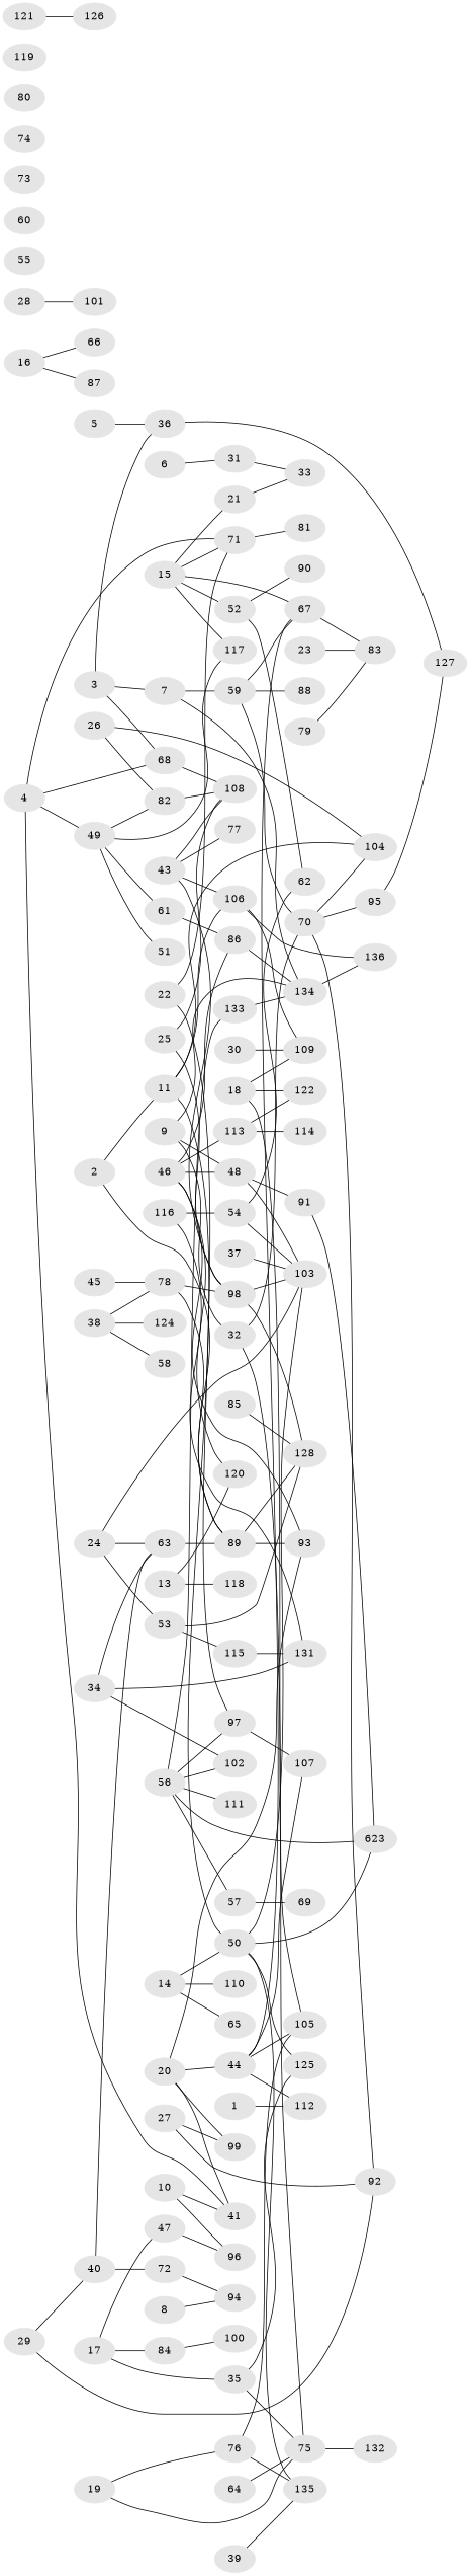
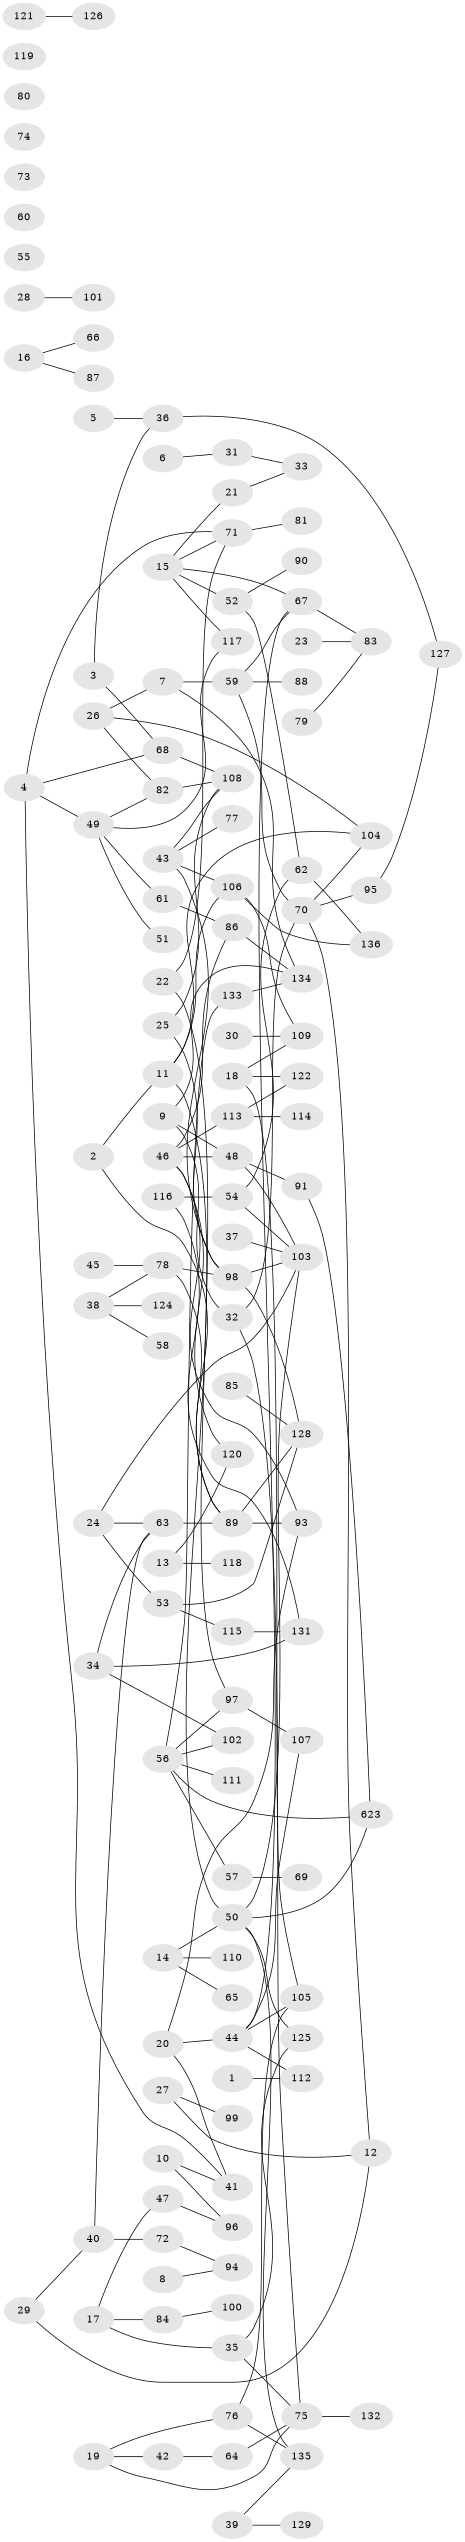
  graph {
    rankdir=LR
    node [color=gray90 style=filled]
    1
    112
    2
    11
    89
    50
    104
    106
    93
    128
    3
    7
    36
    68
    59
    134
    127
    108
    4
    41
    49
    71
    117
    82
    51
    61
    81
    5
    6
    31
    33
    67
    70
    88
    136
    8
    94
    9
    32
    48
    75
    103
    91
    10
    96
    135
    125
    n48 [label=623]
    109
    43
    98
    77
    13
    118
    120
    14
    65
    110
    15
    21
    52
    62
    90
    54
    83
    16
    66
    87
    17
    35
    47
    84
    100
    18
    105
    122
    19
+   42
    76
    64
    132
    20
    44
    99
    107
    22
    97
    23
    24
    53
    63
    115
    25
    26
    27
-   92
+   92 [label=12]
    28
    101
    29
    40
    72
    30
    95
    34
    131
    102
    37
    38
    58
    78
    124
    39
+   129
    45
    46
    86
    113
    114
    55
    56
    57
    111
    133
    69
    60
    73
    74
    79
    80
    85
    116
    119
    121
    126
    1 -- 112
    2 -- 11
    2 -- 89
    11 -- 50
    11 -- 104
    11 -- 106
    89 -- 93
    89 -- 128
    50 -- 103
    50 -- 135
    50 -- 125
    50 -- n48
    106 -- 136
    106 -- 109
-   3 -- 7
+   26 -- 7
    3 -- 36
    3 -- 68
    7 -- 59
    7 -- 134
    36 -- 127
    68 -- 108
    59 -- 67
    59 -- 70
    59 -- 88
-   134 -- 136
+   62 -- 136
    4 -- 68
    4 -- 41
    4 -- 49
    4 -- 71
    49 -- 117
    49 -- 82
    49 -- 51
    49 -- 61
    71 -- 81
    82 -- 108
    61 -- 86
    5 -- 36
    6 -- 31
    31 -- 33
    67 -- 83
    70 -- 104
    70 -- 92
    70 -- 95
    8 -- 94
    9 -- 134
    9 -- 32
    9 -- 48
    32 -- 70
    32 -- 75
    48 -- 103
    48 -- 91
    75 -- 132
    91 -- n48
    10 -- 41
    10 -- 96
    43 -- 106
    43 -- 108
    43 -- 98
    43 -- 77
    98 -- 128
    98 -- 103
    13 -- 118
    13 -- 120
    14 -- 50
    14 -- 65
    14 -- 110
    15 -- 71
    15 -- 117
    15 -- 67
    15 -- 21
    15 -- 52
    21 -- 33
    52 -- 62
    52 -- 90
    54 -- 103
    54 -- 62
    16 -- 66
    16 -- 87
    17 -- 35
    17 -- 47
    17 -- 84
    35 -- 75
    35 -- 125
    47 -- 96
    84 -- 100
    18 -- 109
    18 -- 105
    18 -- 122
    19 -- 75
+   19 -- 42
    19 -- 76
+   42 -- 64
    76 -- 135
    76 -- 105
    64 -- 75
    20 -- 93
    20 -- 41
    20 -- 44
-   20 -- 99
    44 -- 112
    44 -- 67
    44 -- 105
    44 -- 107
    22 -- 71
    22 -- 97
    97 -- 107
    23 -- 83
    24 -- 103
    24 -- 53
    24 -- 63
    53 -- 128
    53 -- 115
    63 -- 89
    115 -- 131
    25 -- 108
    25 -- 98
    26 -- 104
    26 -- 82
    27 -- 99
    27 -- 92
    28 -- 101
    29 -- 92
    29 -- 40
    40 -- 63
    40 -- 72
    72 -- 94
    30 -- 109
    95 -- 127
    34 -- 63
    34 -- 131
    34 -- 102
    37 -- 103
    38 -- 58
    38 -- 78
    38 -- 124
    78 -- 89
    78 -- 98
    39 -- 135
+   39 -- 129
    45 -- 78
    46 -- 93
    46 -- 48
    46 -- 120
    46 -- 86
    46 -- 113
    86 -- 134
    113 -- 122
    113 -- 114
    56 -- n48
    56 -- 97
    56 -- 102
    56 -- 57
    56 -- 111
    56 -- 133
    57 -- 69
    133 -- 134
    79 -- 83
    85 -- 128
    116 -- 54
    116 -- 131
    121 -- 126
  }
